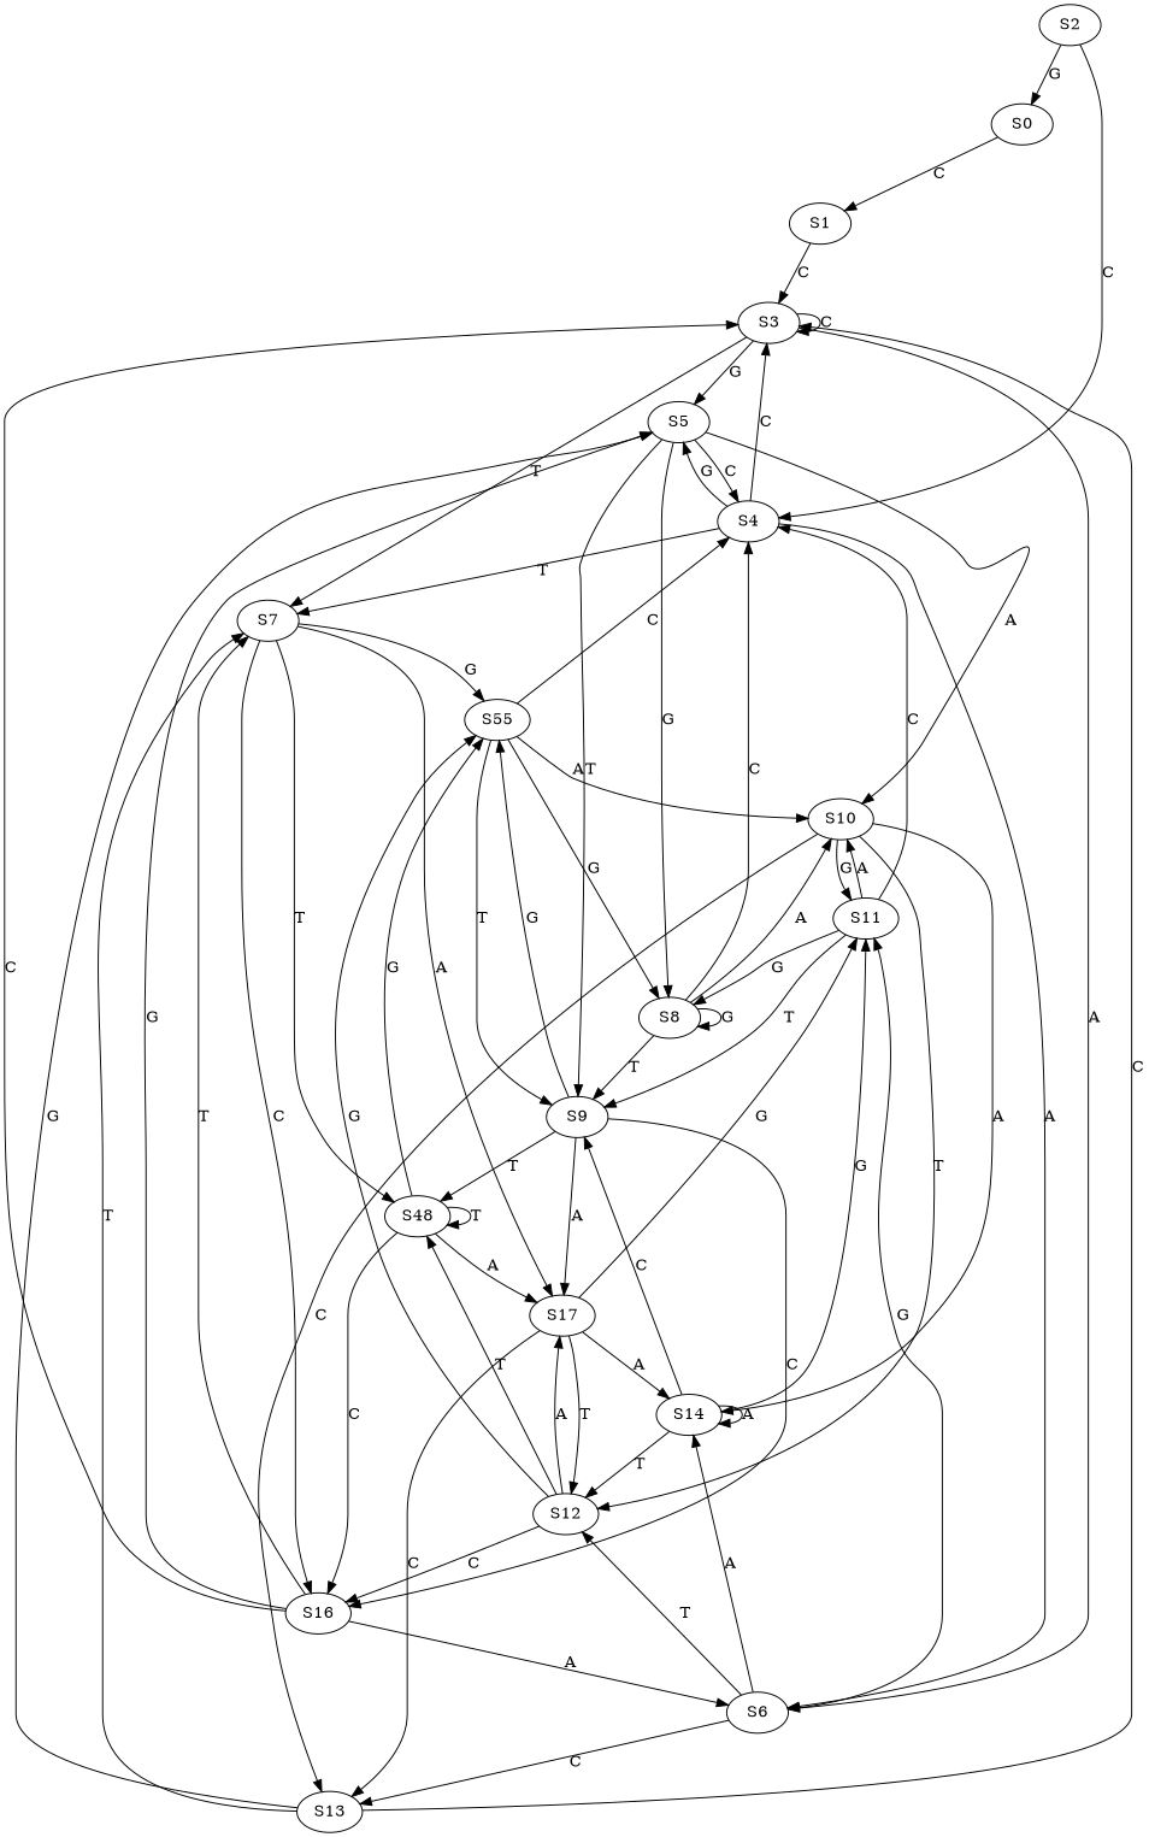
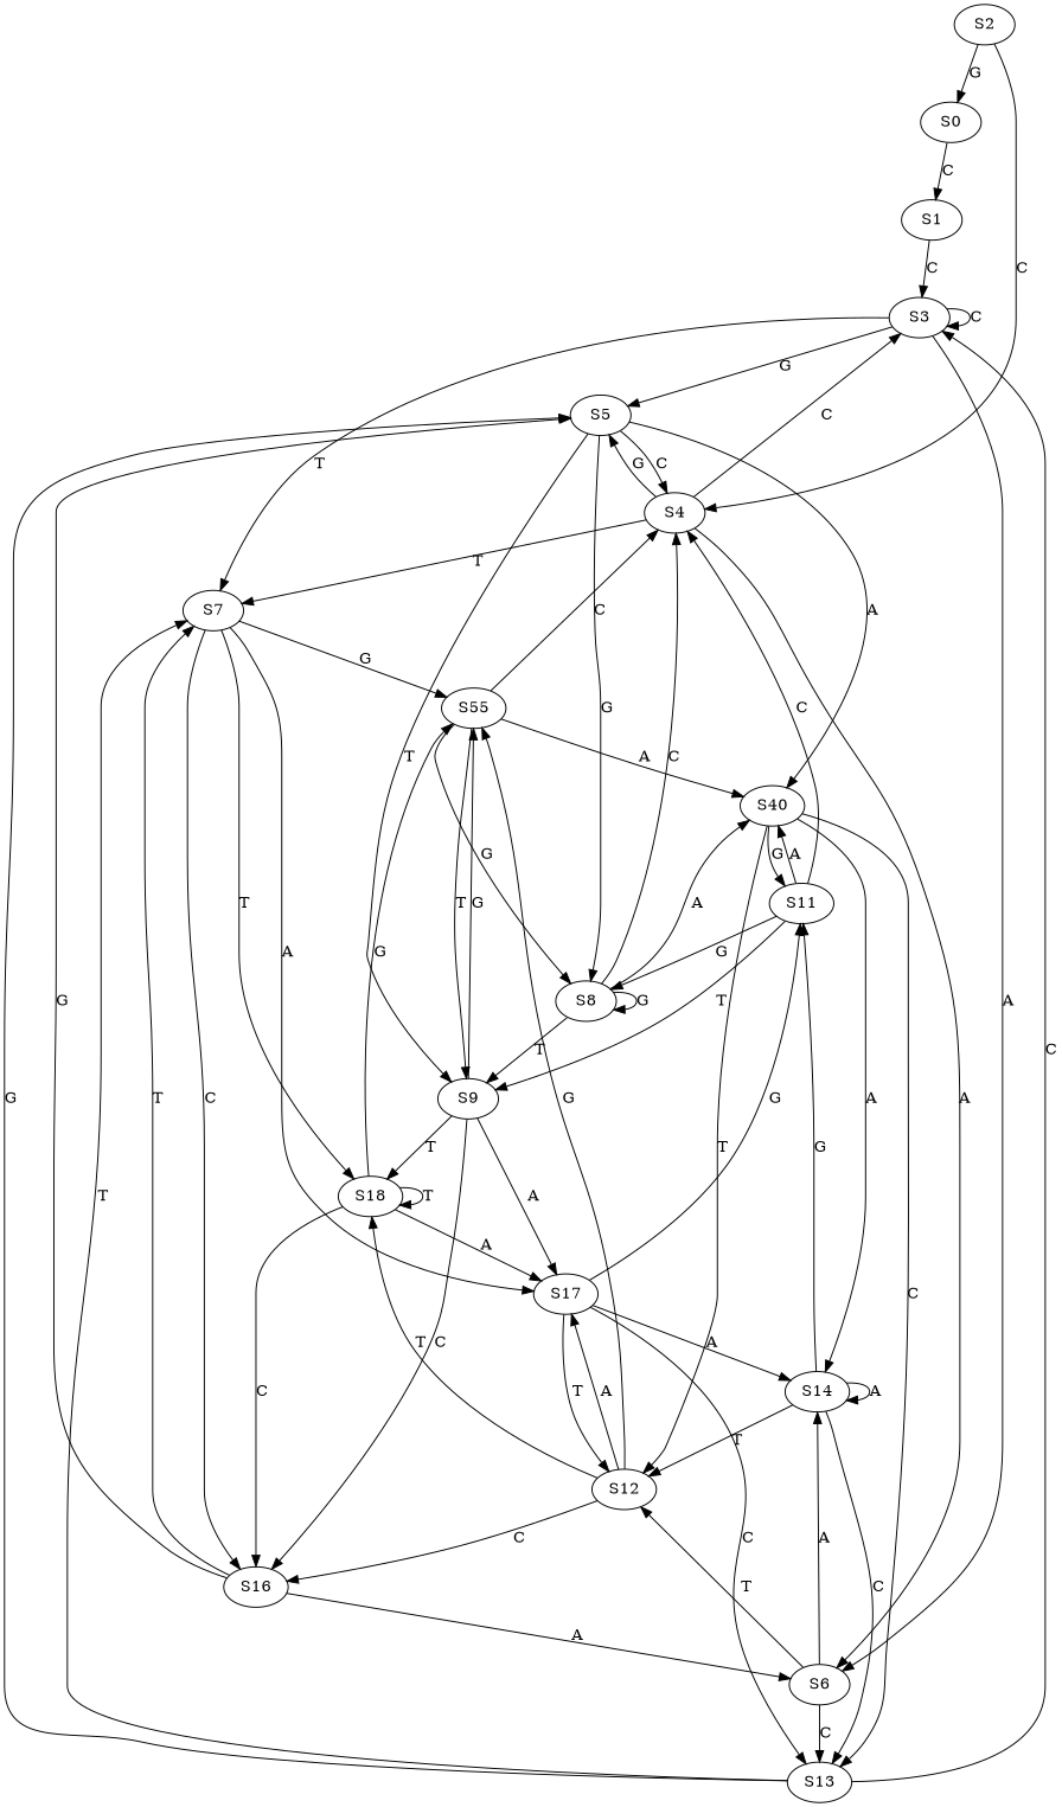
  strict digraph {
    S0
    S1
    S3
    S2
    S4
    S5
    S6
    S7
    S8
    S9
-   S10
+   S10 [label=S40]
    S11
    S12
    S13
    S14
    n16 [label=S55]
    S16
    S17
-   S18 [label=S48]
+   S18
    S0 -> S1 [label=C]
    S1 -> S3 [label=C]
    S3 -> S3 [label=C]
    S3 -> S5 [label=G]
    S3 -> S6 [label=A]
    S3 -> S7 [label=T]
    S2 -> S0 [label=G]
    S2 -> S4 [label=C]
    S4 -> S3 [label=C]
    S4 -> S5 [label=G]
    S4 -> S6 [label=A]
    S4 -> S7 [label=T]
    S5 -> S4 [label=C]
    S5 -> S8 [label=G]
    S5 -> S9 [label=T]
    S5 -> S10 [label=A]
-   S6 -> S11 [label=G]
    S6 -> S12 [label=T]
    S6 -> S13 [label=C]
    S6 -> S14 [label=A]
    S7 -> n16 [label=G]
    S7 -> S16 [label=C]
    S7 -> S17 [label=A]
    S7 -> S18 [label=T]
    S8 -> S4 [label=C]
    S8 -> S8 [label=G]
    S8 -> S9 [label=T]
    S8 -> S10 [label=A]
    S9 -> n16 [label=G]
    S9 -> S16 [label=C]
    S9 -> S17 [label=A]
    S9 -> S18 [label=T]
    S10 -> S11 [label=G]
    S10 -> S12 [label=T]
    S10 -> S13 [label=C]
    S10 -> S14 [label=A]
    S11 -> S4 [label=C]
    S11 -> S8 [label=G]
    S11 -> S9 [label=T]
    S11 -> S10 [label=A]
    S12 -> n16 [label=G]
    S12 -> S16 [label=C]
    S12 -> S17 [label=A]
    S12 -> S18 [label=T]
    S13 -> S3 [label=C]
    S13 -> S5 [label=G]
    S13 -> S7 [label=T]
    S14 -> S11 [label=G]
    S14 -> S12 [label=T]
-   S14 -> S9 [label=C]
+   S14 -> S13 [label=C]
    S14 -> S14 [label=A]
    n16 -> S4 [label=C]
    n16 -> S8 [label=G]
    n16 -> S9 [label=T]
    n16 -> S10 [label=A]
-   S16 -> S3 [label=C]
    S16 -> S5 [label=G]
    S16 -> S6 [label=A]
    S16 -> S7 [label=T]
    S17 -> S11 [label=G]
    S17 -> S12 [label=T]
    S17 -> S13 [label=C]
    S17 -> S14 [label=A]
    S18 -> n16 [label=G]
    S18 -> S16 [label=C]
    S18 -> S17 [label=A]
    S18 -> S18 [label=T]
  }
